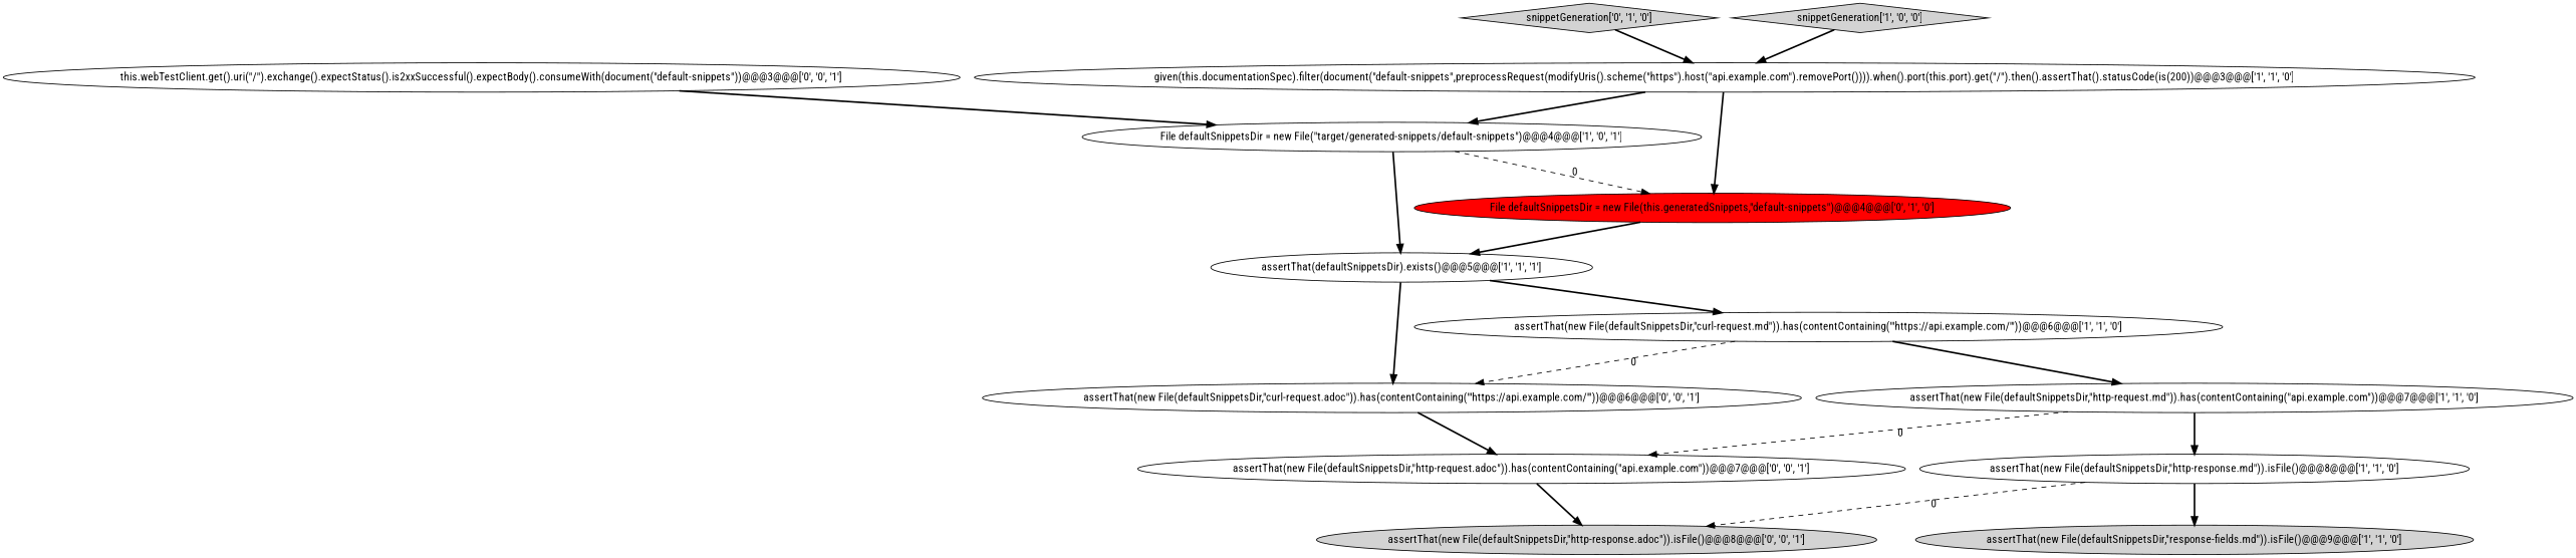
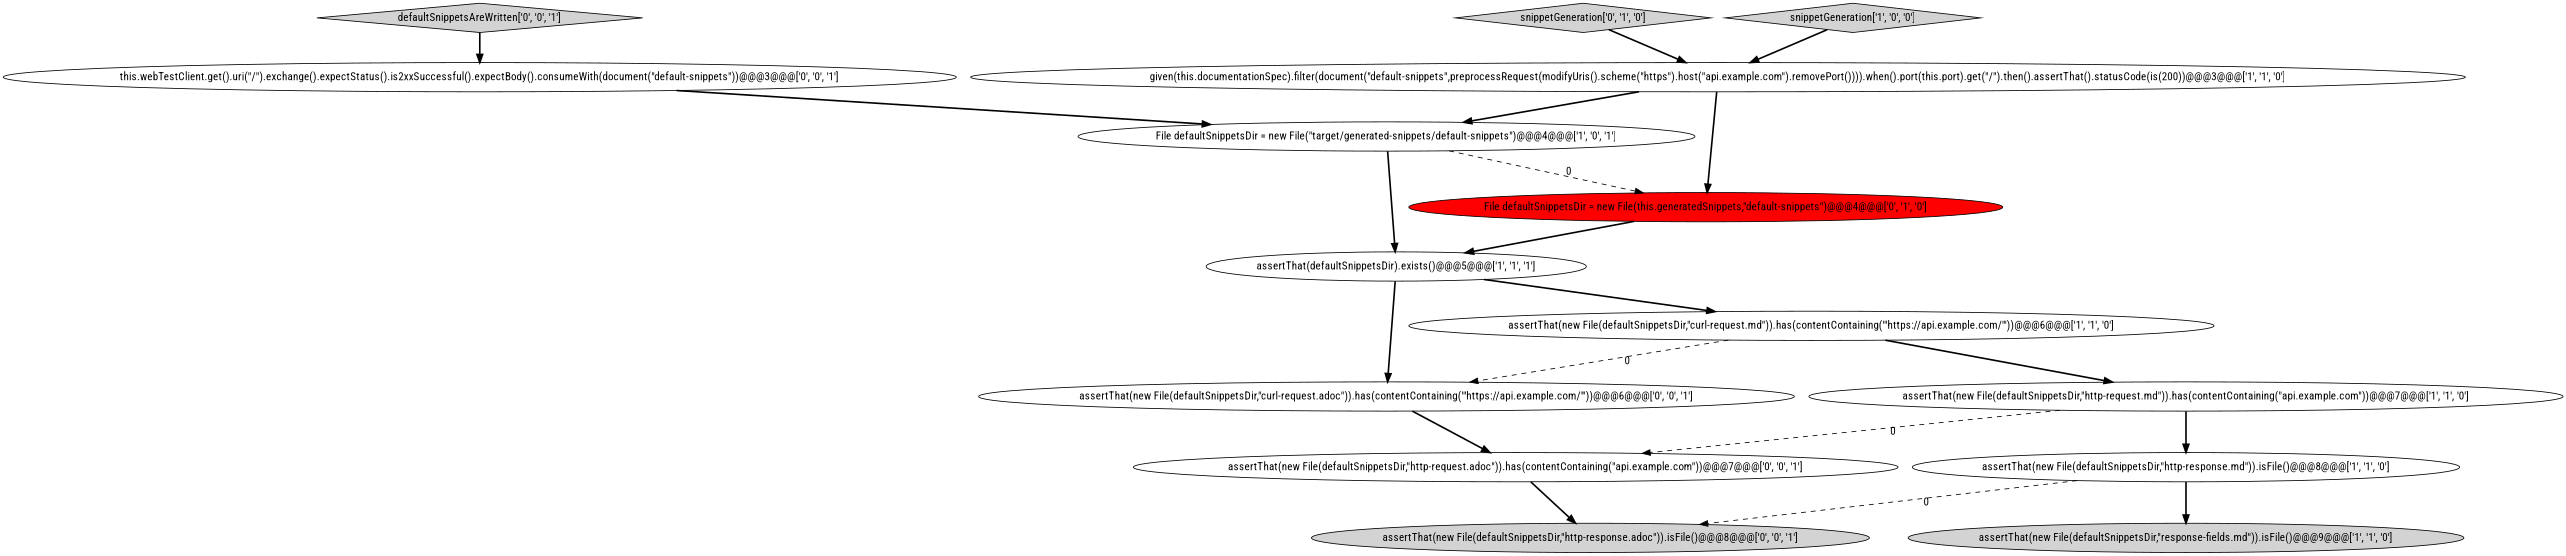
  digraph {
    fontname="Roboto Condensed"
    node [fillcolor=white shape=ellipse style=filled fontname="Roboto Condensed"]
    edge [style=bold fontname="Roboto Condensed"]
    n1 [label="given(this.documentationSpec).filter(document(\"default-snippets\",preprocessRequest(modifyUris().scheme(\"https\").host(\"api.example.com\").removePort()))).when().port(this.port).get(\"/\").then().assertThat().statusCode(is(200))@@@3@@@['1', '1', '0']"]
    n2 [label="File defaultSnippetsDir = new File(\"target/generated-snippets/default-snippets\")@@@4@@@['1', '0', '1']"]
    n3 [fillcolor=red label="File defaultSnippetsDir = new File(this.generatedSnippets,\"default-snippets\")@@@4@@@['0', '1', '0']"]
    n4 [fillcolor=lightgray label="snippetGeneration['0', '1', '0']" shape=diamond]
    n5 [label="assertThat(new File(defaultSnippetsDir,\"http-request.adoc\")).has(contentContaining(\"api.example.com\"))@@@7@@@['0', '0', '1']"]
    n6 [fillcolor=lightgray label="assertThat(new File(defaultSnippetsDir,\"http-response.adoc\")).isFile()@@@8@@@['0', '0', '1']"]
    n7 [label="assertThat(new File(defaultSnippetsDir,\"curl-request.adoc\")).has(contentContaining(\"'https://api.example.com/'\"))@@@6@@@['0', '0', '1']"]
    n8 [fillcolor=lightgray label="snippetGeneration['1', '0', '0']" shape=diamond]
    n9 [label="assertThat(new File(defaultSnippetsDir,\"http-response.md\")).isFile()@@@8@@@['1', '1', '0']"]
    n10 [fillcolor=lightgray label="assertThat(new File(defaultSnippetsDir,\"response-fields.md\")).isFile()@@@9@@@['1', '1', '0']"]
+   n11 [fillcolor=lightgray label="defaultSnippetsAreWritten['0', '0', '1']" shape=diamond]
    n12 [label="this.webTestClient.get().uri(\"/\").exchange().expectStatus().is2xxSuccessful().expectBody().consumeWith(document(\"default-snippets\"))@@@3@@@['0', '0', '1']"]
    n13 [label="assertThat(defaultSnippetsDir).exists()@@@5@@@['1', '1', '1']"]
    n14 [label="assertThat(new File(defaultSnippetsDir,\"http-request.md\")).has(contentContaining(\"api.example.com\"))@@@7@@@['1', '1', '0']"]
    n15 [label="assertThat(new File(defaultSnippetsDir,\"curl-request.md\")).has(contentContaining(\"'https://api.example.com/'\"))@@@6@@@['1', '1', '0']"]
    n1 -> n2
    n1 -> n3
    n2 -> n3 [label=0 style=dashed]
    n2 -> n13
    n3 -> n13
    n4 -> n1
    n5 -> n6
    n7 -> n5
    n8 -> n1
    n9 -> n6 [label=0 style=dashed]
    n9 -> n10
+   n11 -> n12
    n12 -> n2
    n13 -> n7
    n13 -> n15
    n14 -> n5 [label=0 style=dashed]
    n14 -> n9
    n15 -> n7 [label=0 style=dashed]
    n15 -> n14
  }
